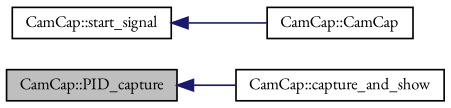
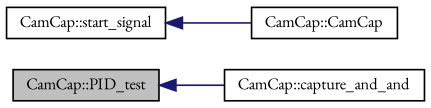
  digraph {
    fontname="EB Garamond"
    rankdir=LR
    node [color=black fillcolor=white fontname="EB Garamond" fontsize=10 shape=record style=filled]
    edge [color=midnightblue dir=back fontname="EB Garamond" fontsize=10 labelfontname=Helvetica labelfontsize=10 style=solid]
-   n1 [fillcolor=grey75 fontcolor=black height=0.2 label="CamCap::PID_capture" width=0.4]
-   n2 [height=0.2 label="CamCap::capture_and_show" width=0.4]
+   n1 [fillcolor=grey75 fontcolor=black height=0.2 label="CamCap::PID_test" width=0.4]
+   n2 [height=0.2 label="CamCap::capture_and_and" width=0.4]
    n3 [height=0.2 label="CamCap::start_signal" width=0.4]
    n4 [height=0.2 label="CamCap::CamCap" width=0.4]
    n1 -> n2
    n3 -> n4
  }
